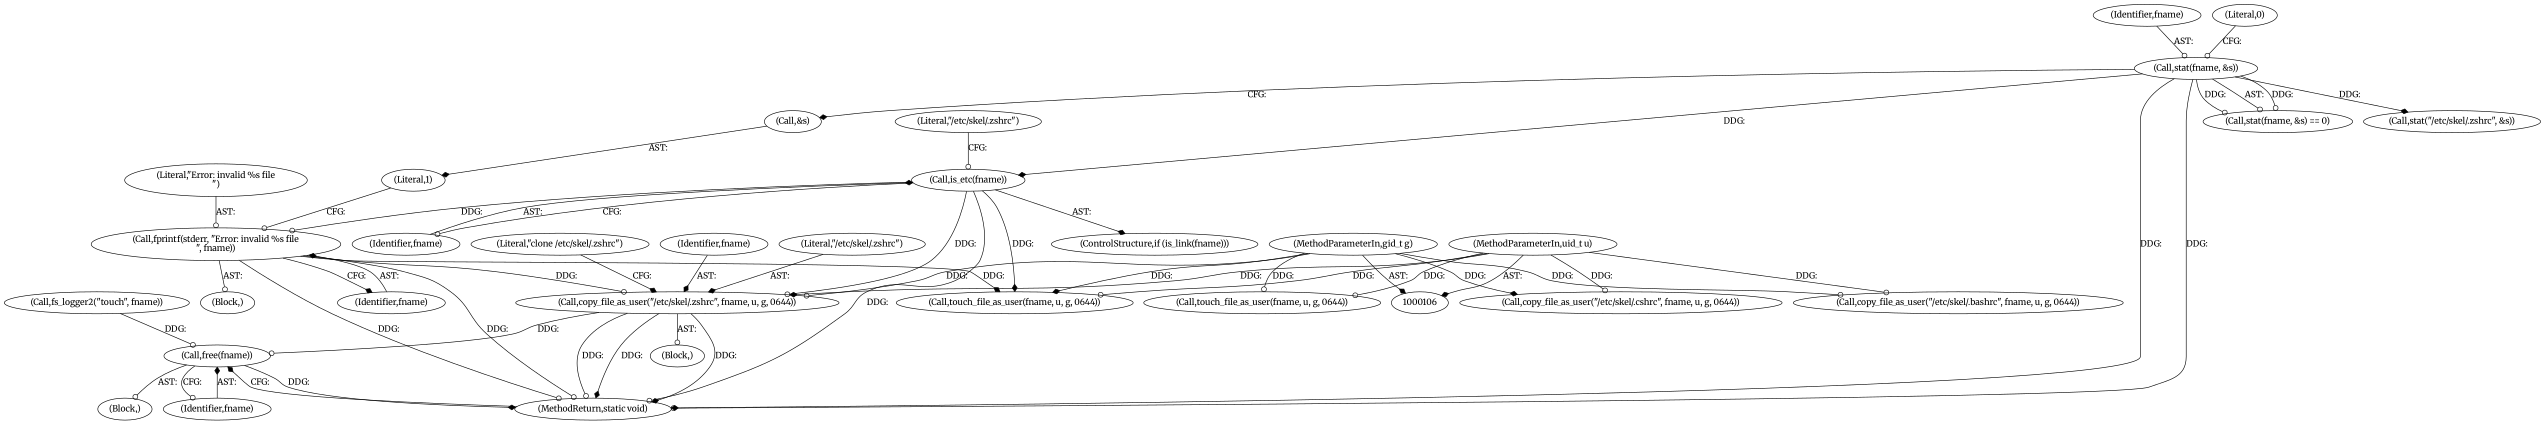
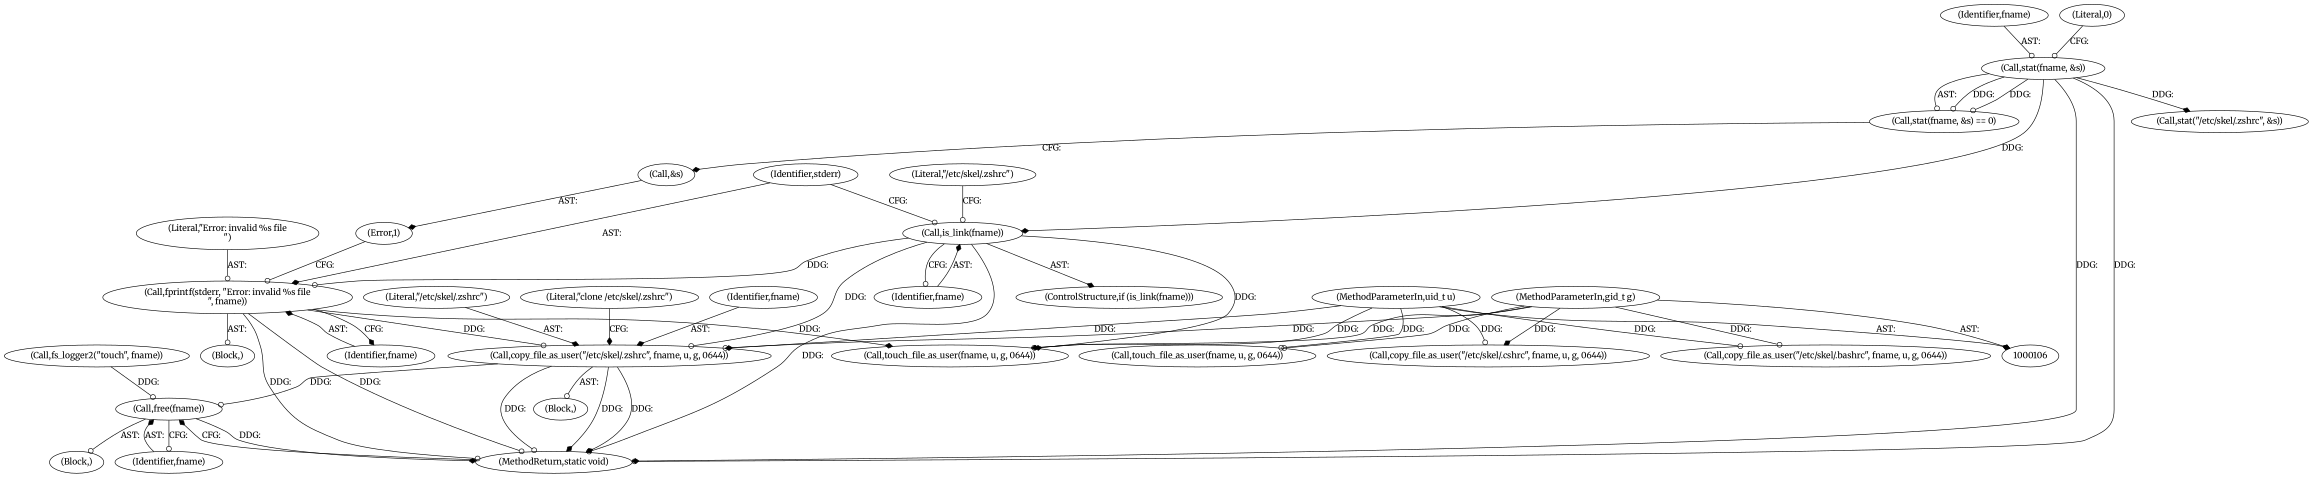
  digraph {
    fontname=Merriweather
    node [fontname=Merriweather]
    edge [arrowhead=odot fontname=Merriweather]
    n1 [label="(Call,copy_file_as_user(\"/etc/skel/.zshrc\", fname, u, g, 0644))"]
    n2 [label="(Call,free(fname))"]
    n3 [label="(MethodReturn,static void)"]
    n4 [label="(Block,)"]
    n5 [label="(Block,)"]
    n6 [label="(Identifier,fname)"]
    n7 [label="(Call,fprintf(stderr, \"Error: invalid %s file\n\", fname))"]
    n8 [label="(Call,touch_file_as_user(fname, u, g, 0644))"]
    n9 [label="(Identifier,fname)"]
    n10 [label="(Block,)"]
-   n11 [label="(Call,is_etc(fname))"]
+   n11 [label="(Call,is_link(fname))"]
    n12 [label="(ControlStructure,if (is_link(fname)))"]
    n13 [label="(Identifier,fname)"]
    n14 [label="(Call,stat(fname, &s))"]
    n15 [label="(Call,&s)"]
    n16 [label="(Call,stat(fname, &s) == 0)"]
    n17 [label="(Call,stat(\"/etc/skel/.zshrc\", &s))"]
-   n18 [label="(Literal,1)"]
+   n18 [label="(Error,1)"]
    n19 [label="(MethodParameterIn,uid_t u)"]
    n20 [label="(Call,touch_file_as_user(fname, u, g, 0644))"]
    n21 [label="(Call,copy_file_as_user(\"/etc/skel/.bashrc\", fname, u, g, 0644))"]
    n22 [label="(Call,copy_file_as_user(\"/etc/skel/.cshrc\", fname, u, g, 0644))"]
    1000106
    n24 [label="(MethodParameterIn,gid_t g)"]
    n25 [label="(Literal,\"/etc/skel/.zshrc\")"]
+   n26 [label="(Identifier,stderr)"]
    n27 [label="(Identifier,fname)"]
    n28 [label="(Literal,\"clone /etc/skel/.zshrc\")"]
    n29 [label="(Identifier,fname)"]
    n30 [label="(Literal,\"Error: invalid %s file\n\")"]
    n31 [label="(Literal,0)"]
    n32 [label="(Call,fs_logger2(\"touch\", fname))"]
    n33 [label="(Literal,\"/etc/skel/.zshrc\")"]
    n1 -> n2 [label="DDG: "]
    n1 -> n3 [arrowhead=diamond label="DDG: "]
    n1 -> n3 [arrowhead=diamond label="DDG: "]
    n1 -> n3 [label="DDG: "]
    n1 -> n4 [label="AST: "]
    n2 -> n3 [arrowhead=diamond label="DDG: "]
    n2 -> n5 [label="AST: "]
    n2 -> n6 [label="CFG: "]
    n3 -> n2 [arrowhead=diamond label="CFG: "]
    n6 -> n2 [arrowhead=diamond label="AST: "]
    n7 -> n1 [label="DDG: "]
    n7 -> n3 [label="DDG: "]
    n7 -> n3 [label="DDG: "]
    n7 -> n8 [arrowhead=diamond label="DDG: "]
    n7 -> n9 [arrowhead=diamond label="CFG: "]
    n7 -> n10 [label="AST: "]
    n9 -> n7 [arrowhead=diamond label="AST: "]
    n11 -> n1 [label="DDG: "]
    n11 -> n3 [label="DDG: "]
    n11 -> n7 [label="DDG: "]
    n11 -> n8 [arrowhead=diamond label="DDG: "]
    n11 -> n12 [arrowhead=diamond label="AST: "]
    n11 -> n13 [label="CFG: "]
    n13 -> n11 [arrowhead=diamond label="AST: "]
    n14 -> n3 [label="DDG: "]
    n14 -> n3 [arrowhead=diamond label="DDG: "]
    n14 -> n11 [arrowhead=diamond label="DDG: "]
-   n14 -> n15 [arrowhead=diamond label="CFG: "]
+   n16 -> n15 [arrowhead=diamond label="CFG: "]
    n14 -> n16 [label="AST: "]
    n14 -> n16 [label="DDG: "]
    n14 -> n16 [label="DDG: "]
    n14 -> n17 [arrowhead=diamond label="DDG: "]
    n15 -> n18 [arrowhead=diamond label="AST: "]
    n18 -> n7 [label="CFG: "]
    n19 -> n1 [arrowhead=diamond label="DDG: "]
    n19 -> n8 [label="DDG: "]
    n19 -> n20 [label="DDG: "]
    n19 -> n21 [label="DDG: "]
    n19 -> n22 [label="DDG: "]
    n19 -> 1000106 [arrowhead=diamond label="AST: "]
    n24 -> n1 [label="DDG: "]
    n24 -> n8 [arrowhead=diamond label="DDG: "]
    n24 -> n20 [label="DDG: "]
    n24 -> n21 [label="DDG: "]
    n24 -> n22 [arrowhead=diamond label="DDG: "]
    n24 -> 1000106 [arrowhead=diamond label="AST: "]
    n25 -> n11 [label="CFG: "]
+   n26 -> n7 [arrowhead=diamond label="AST: "]
+   n26 -> n11 [label="CFG: "]
    n27 -> n14 [label="AST: "]
    n28 -> n1 [arrowhead=diamond label="CFG: "]
    n29 -> n1 [arrowhead=diamond label="AST: "]
    n30 -> n7 [label="AST: "]
    n31 -> n14 [label="CFG: "]
    n32 -> n2 [label="DDG: "]
    n33 -> n1 [arrowhead=diamond label="AST: "]
  }
